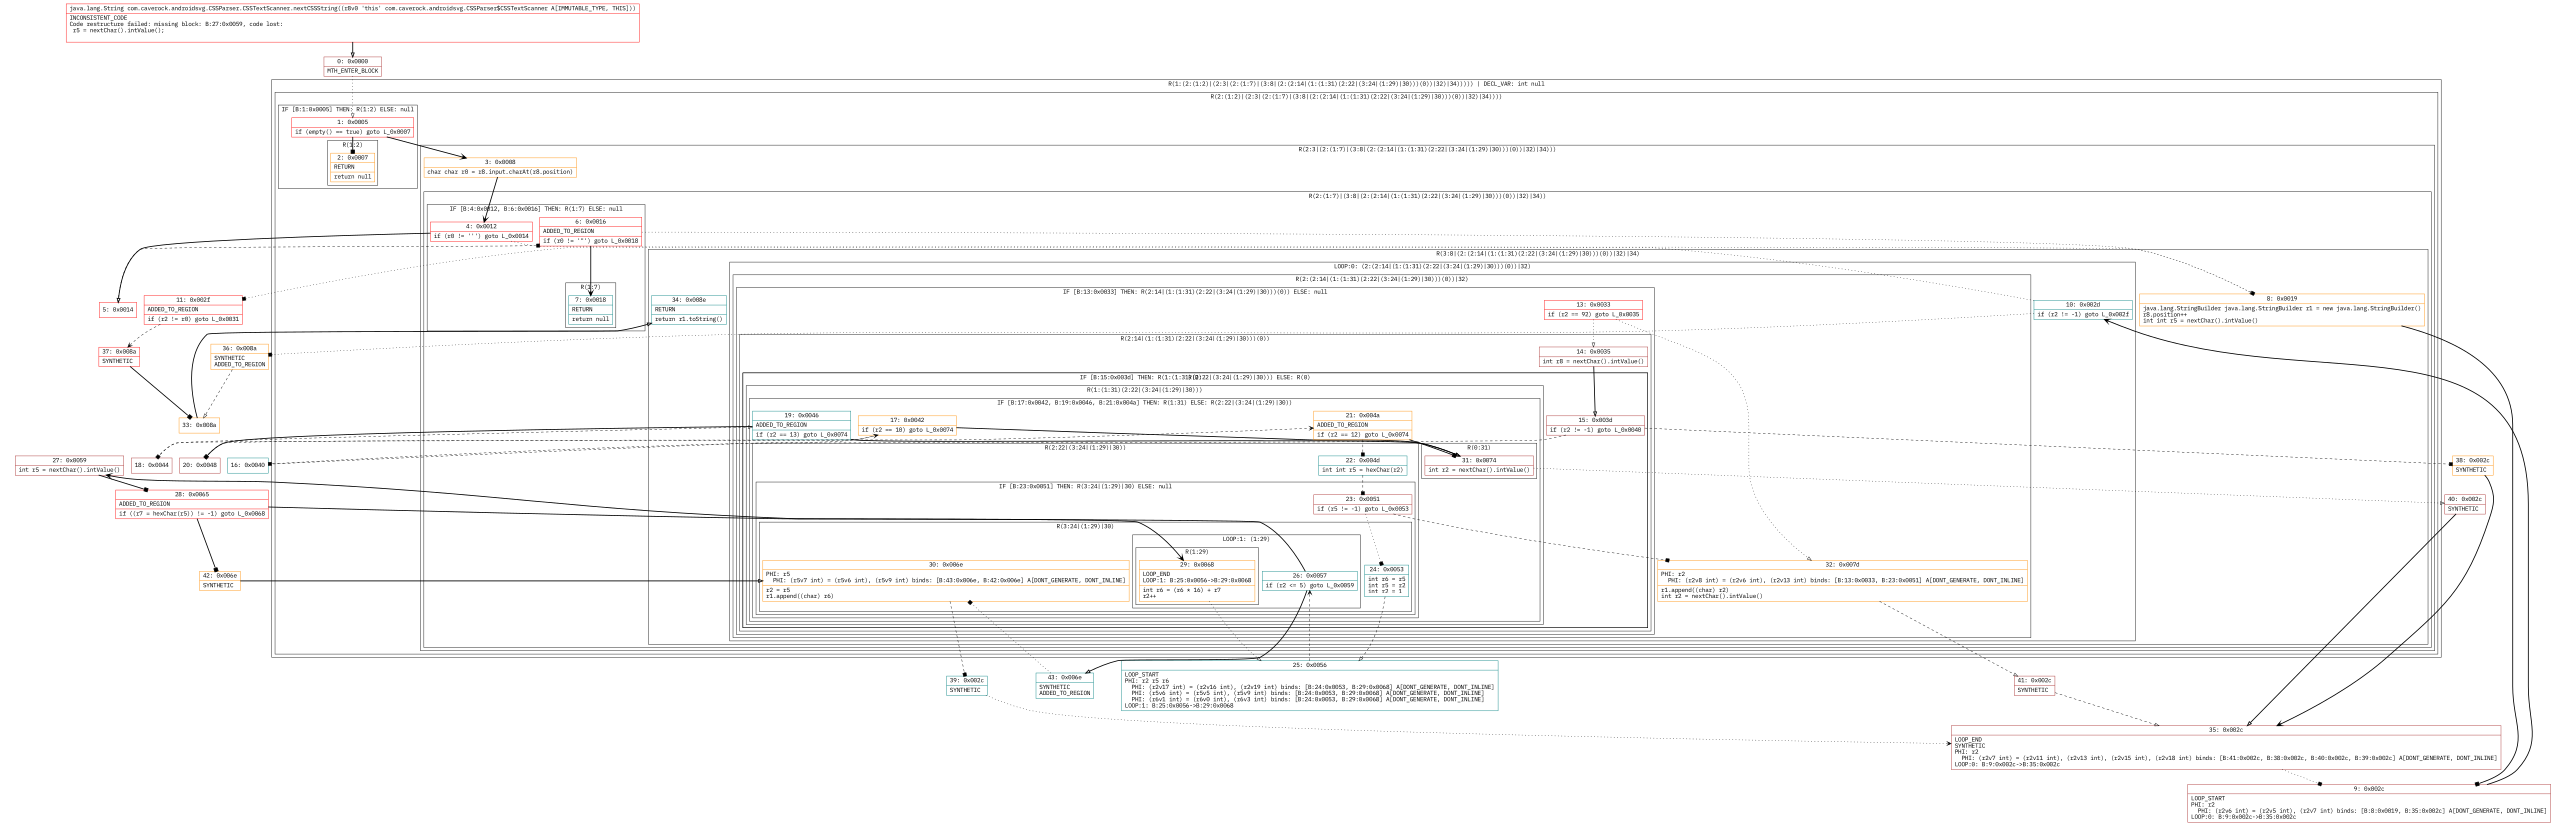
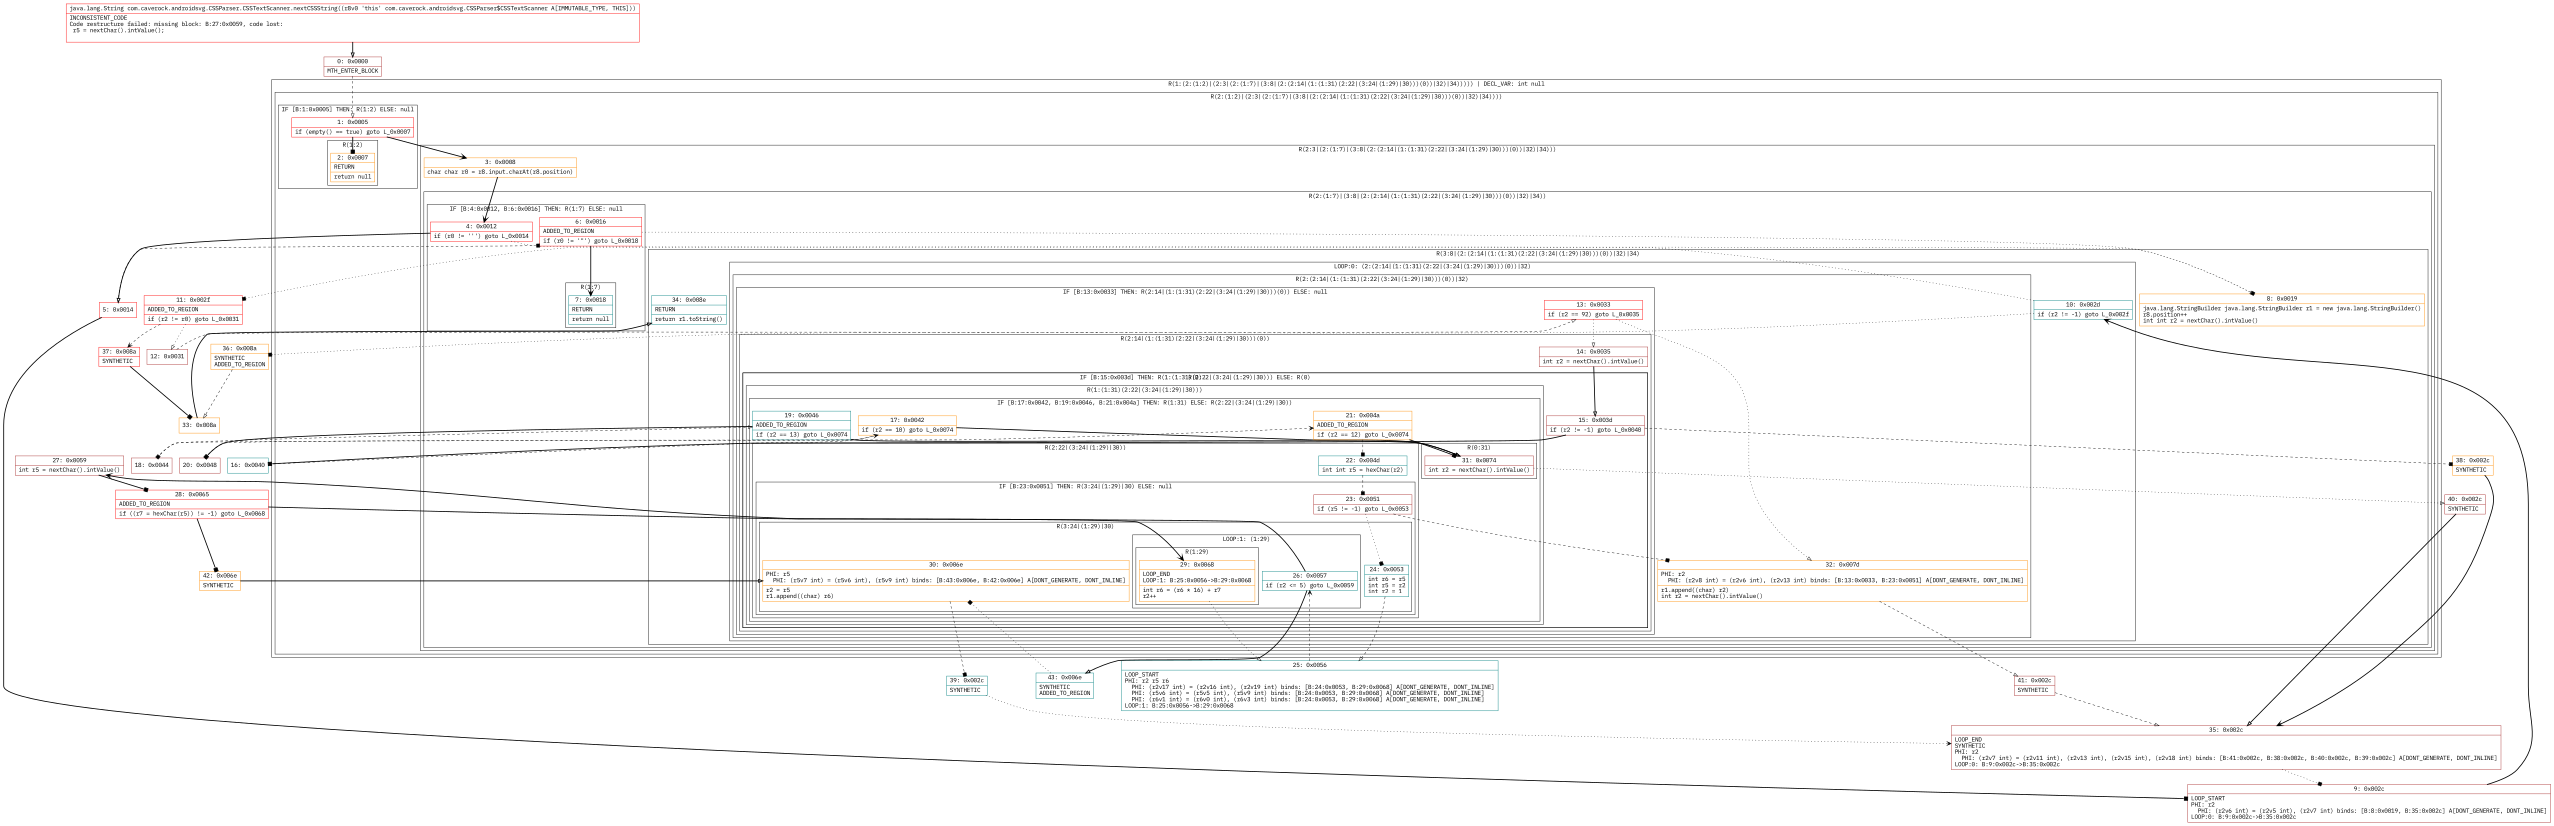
  digraph {
    fontname="IBM Plex Mono"
    node [color=brown fontname="IBM Plex Mono" shape=record]
    edge [arrowhead=onormal fontname="IBM Plex Mono" style=bold]
    n1 [color=darkorange label="{2\:\ 0x0007|RETURN\l|return null\l}"]
    n2 [color=red label="{1\:\ 0x0005|if (empty() == true) goto L_0x0007\l}"]
    n3 [color=teal label="{7\:\ 0x0018|RETURN\l|return null\l}"]
    n4 [color=red label="{4\:\ 0x0012|if (r0 != ''') goto L_0x0014\l}"]
    n5 [color=red label="{6\:\ 0x0016|ADDED_TO_REGION\l|if (r0 != '\"') goto L_0x0018\l}"]
    n6 [label="{31\:\ 0x0074|int r2 = nextChar().intValue()\l}"]
    n7 [color=darkorange label="{29\:\ 0x0068|LOOP_END\lLOOP:1: B:25:0x0056\-\>B:29:0x0068\l|int r6 = (r6 * 16) + r7\lr2++\l}"]
    n8 [color=teal label="{26\:\ 0x0057|if (r2 \<= 5) goto L_0x0059\l}"]
    n9 [color=teal label="{24\:\ 0x0053|int r6 = r5\lint r5 = r2\lint r2 = 1\l}"]
    n10 [color=darkorange label="{30\:\ 0x006e|PHI: r5 \l  PHI: (r5v7 int) = (r5v6 int), (r5v9 int) binds: [B:43:0x006e, B:42:0x006e] A[DONT_GENERATE, DONT_INLINE]\l|r2 = r5\lr1.append((char) r6)\l}"]
    n11 [label="{23\:\ 0x0051|if (r5 != \-1) goto L_0x0053\l}"]
    n12 [color=teal label="{22\:\ 0x004d|int int r5 = hexChar(r2)\l}"]
    n13 [color=darkorange label="{17\:\ 0x0042|if (r2 == 10) goto L_0x0074\l}"]
    n14 [color=teal label="{19\:\ 0x0046|ADDED_TO_REGION\l|if (r2 == 13) goto L_0x0074\l}"]
    n15 [color=darkorange label="{21\:\ 0x004a|ADDED_TO_REGION\l|if (r2 == 12) goto L_0x0074\l}"]
    n16 [label="{15\:\ 0x003d|if (r2 != \-1) goto L_0x0040\l}"]
-   n17 [label="{14\:\ 0x0035|int r8 = nextChar().intValue()\l}"]
+   n17 [label="{14\:\ 0x0035|int r2 = nextChar().intValue()\l}"]
    n18 [color=red label="{13\:\ 0x0033|if (r2 == 92) goto L_0x0035\l}"]
    n19 [color=darkorange label="{32\:\ 0x007d|PHI: r2 \l  PHI: (r2v8 int) = (r2v6 int), (r2v13 int) binds: [B:13:0x0033, B:23:0x0051] A[DONT_GENERATE, DONT_INLINE]\l|r1.append((char) r2)\lint r2 = nextChar().intValue()\l}"]
    n20 [color=teal label="{10\:\ 0x002d|if (r2 != \-1) goto L_0x002f\l}"]
-   n21 [color=darkorange label="{8\:\ 0x0019|java.lang.StringBuilder java.lang.StringBuilder r1 = new java.lang.StringBuilder()\lr8.position++\lint int r5 = nextChar().intValue()\l}"]
+   n21 [color=darkorange label="{8\:\ 0x0019|java.lang.StringBuilder java.lang.StringBuilder r1 = new java.lang.StringBuilder()\lr8.position++\lint int r2 = nextChar().intValue()\l}"]
    n22 [color=teal label="{34\:\ 0x008e|RETURN\l|return r1.toString()\l}"]
    n23 [color=darkorange label="{3\:\ 0x0008|char char r0 = r8.input.charAt(r8.position)\l}"]
    n24 [color=red label="{5\:\ 0x0014}"]
    n25 [label="{40\:\ 0x002c|SYNTHETIC\l}"]
    n26 [color=teal label="{25\:\ 0x0056|LOOP_START\lPHI: r2 r5 r6 \l  PHI: (r2v17 int) = (r2v16 int), (r2v19 int) binds: [B:24:0x0053, B:29:0x0068] A[DONT_GENERATE, DONT_INLINE]\l  PHI: (r5v6 int) = (r5v5 int), (r5v9 int) binds: [B:24:0x0053, B:29:0x0068] A[DONT_GENERATE, DONT_INLINE]\l  PHI: (r6v1 int) = (r6v0 int), (r6v3 int) binds: [B:24:0x0053, B:29:0x0068] A[DONT_GENERATE, DONT_INLINE]\lLOOP:1: B:25:0x0056\-\>B:29:0x0068\l}"]
    n27 [label="{27\:\ 0x0059|int r5 = nextChar().intValue()\l}"]
    n28 [color=teal label="{43\:\ 0x006e|SYNTHETIC\lADDED_TO_REGION\l}"]
    n29 [color=teal label="{39\:\ 0x002c|SYNTHETIC\l}"]
    n30 [label="{18\:\ 0x0044}"]
    n31 [label="{20\:\ 0x0048}"]
    n32 [color=teal label="{16\:\ 0x0040}"]
    n33 [color=darkorange label="{38\:\ 0x002c|SYNTHETIC\l}"]
    n34 [label="{41\:\ 0x002c|SYNTHETIC\l}"]
    n35 [color=red label="{11\:\ 0x002f|ADDED_TO_REGION\l|if (r2 != r0) goto L_0x0031\l}"]
    n36 [color=darkorange label="{36\:\ 0x008a|SYNTHETIC\lADDED_TO_REGION\l}"]
    n37 [label="{9\:\ 0x002c|LOOP_START\lPHI: r2 \l  PHI: (r2v6 int) = (r2v5 int), (r2v7 int) binds: [B:8:0x0019, B:35:0x002c] A[DONT_GENERATE, DONT_INLINE]\lLOOP:0: B:9:0x002c\-\>B:35:0x002c\l}"]
+   n38 [label="{12\:\ 0x0031}"]
    n39 [color=red label="{37\:\ 0x008a|SYNTHETIC\l}"]
    n40 [color=darkorange label="{33\:\ 0x008a}"]
    n41 [label="{35\:\ 0x002c|LOOP_END\lSYNTHETIC\lPHI: r2 \l  PHI: (r2v7 int) = (r2v11 int), (r2v13 int), (r2v15 int), (r2v18 int) binds: [B:41:0x002c, B:38:0x002c, B:40:0x002c, B:39:0x002c] A[DONT_GENERATE, DONT_INLINE]\lLOOP:0: B:9:0x002c\-\>B:35:0x002c\l}"]
    n42 [color=red label="{28\:\ 0x0065|ADDED_TO_REGION\l|if ((r7 = hexChar(r5)) != \-1) goto L_0x0068\l}"]
    n43 [label="{0\:\ 0x0000|MTH_ENTER_BLOCK\l}"]
    n44 [color=darkorange label="{42\:\ 0x006e|SYNTHETIC\l}"]
    n45 [color=red label="{java.lang.String com.caverock.androidsvg.CSSParser.CSSTextScanner.nextCSSString((r8v0 'this' com.caverock.androidsvg.CSSParser$CSSTextScanner A[IMMUTABLE_TYPE, THIS]))  | INCONSISTENT_CODE\lCode restructure failed: missing block: B:27:0x0059, code lost:\l    r5 = nextChar().intValue();\l\l}"]
    subgraph cluster_1 {
      label="R(1:(2:(1:2)|(2:3|(2:(1:7)|(3:8|(2:(2:14|(1:(1:31)(2:22|(3:24|(1:29)|30)))(0))|32)|34))))) | DECL_VAR: int null\l"
      subgraph cluster_2 {
        label="R(2:(1:2)|(2:3|(2:(1:7)|(3:8|(2:(2:14|(1:(1:31)(2:22|(3:24|(1:29)|30)))(0))|32)|34))))"
        subgraph cluster_3 {
          label="IF [B:1:0x0005] THEN: R(1:2) ELSE: null"
          n2
          subgraph cluster_4 {
            label="R(1:2)"
            n1
          }
        }
        subgraph cluster_5 {
          label="R(2:3|(2:(1:7)|(3:8|(2:(2:14|(1:(1:31)(2:22|(3:24|(1:29)|30)))(0))|32)|34)))"
          n23
          subgraph cluster_6 {
            label="R(2:(1:7)|(3:8|(2:(2:14|(1:(1:31)(2:22|(3:24|(1:29)|30)))(0))|32)|34))"
            subgraph cluster_7 {
              label="IF [B:4:0x0012, B:6:0x0016] THEN: R(1:7) ELSE: null"
              n4
              n5
              subgraph cluster_8 {
                label="R(1:7)"
                n3
              }
            }
            subgraph cluster_9 {
              label="R(3:8|(2:(2:14|(1:(1:31)(2:22|(3:24|(1:29)|30)))(0))|32)|34)"
              n21
              n22
              subgraph cluster_10 {
                label="LOOP:0: (2:(2:14|(1:(1:31)(2:22|(3:24|(1:29)|30)))(0))|32)"
                n20
                subgraph cluster_11 {
                  label="R(2:(2:14|(1:(1:31)(2:22|(3:24|(1:29)|30)))(0))|32)"
                  n19
                  subgraph cluster_12 {
                    label="IF [B:13:0x0033] THEN: R(2:14|(1:(1:31)(2:22|(3:24|(1:29)|30)))(0)) ELSE: null"
                    n18
                    subgraph cluster_13 {
                      label="R(2:14|(1:(1:31)(2:22|(3:24|(1:29)|30)))(0))"
                      n17
                      subgraph cluster_14 {
                        label="IF [B:15:0x003d] THEN: R(1:(1:31)(2:22|(3:24|(1:29)|30))) ELSE: R(0)"
                        n16
                        subgraph cluster_15 {
                          label="R(1:(1:31)(2:22|(3:24|(1:29)|30)))"
                          subgraph cluster_16 {
                            label="IF [B:17:0x0042, B:19:0x0046, B:21:0x004a] THEN: R(1:31) ELSE: R(2:22|(3:24|(1:29)|30))"
                            n13
                            n14
                            n15
                            subgraph cluster_17 {
                              label="R(0:31)"
                              n6
                            }
                            subgraph cluster_18 {
                              label="R(2:22|(3:24|(1:29)|30))"
                              n12
                              subgraph cluster_19 {
                                label="IF [B:23:0x0051] THEN: R(3:24|(1:29)|30) ELSE: null"
                                n11
                                subgraph cluster_20 {
                                  label="R(3:24|(1:29)|30)"
                                  n9
                                  n10
                                  subgraph cluster_21 {
                                    label="LOOP:1: (1:29)"
                                    n8
                                    subgraph cluster_22 {
                                      label="R(1:29)"
                                      n7
                                    }
                                  }
                                }
                              }
                            }
                          }
                        }
                        subgraph cluster_23 {
                          label="R(0)"
                        }
                      }
                    }
                  }
                }
              }
            }
          }
        }
      }
    }
    n2 -> n1 [arrowhead=box]
    n2 -> n23 [arrowhead=vee]
    n4 -> n21 [arrowhead=box style=dotted]
    n4 -> n24
    n5 -> n3 [arrowhead=vee]
    n5 -> n21 [style=dotted]
    n6 -> n25 [style=dotted]
    n7 -> n26 [style=dotted]
    n8 -> n27 [arrowhead=vee]
    n8 -> n28
    n9 -> n26 [style=dashed]
    n10 -> n29 [arrowhead=box style=dashed]
    n11 -> n9 [arrowhead=box style=dotted]
    n11 -> n19 [arrowhead=box style=dashed]
    n12 -> n11 [arrowhead=box style=dashed]
    n13 -> n6
    n13 -> n30 [arrowhead=box style=dashed]
    n14 -> n6
    n14 -> n31 [arrowhead=box]
    n15 -> n6 [arrowhead=box]
    n15 -> n12 [arrowhead=box style=dashed]
-   n16 -> n32 [arrowhead=box style=dashed]
+   n16 -> n32 [arrowhead=box]
    n16 -> n33 [arrowhead=box style=dashed]
    n17 -> n16
    n18 -> n17 [style=dotted]
    n18 -> n19 [style=dotted]
    n19 -> n34 [style=dashed]
    n20 -> n35 [arrowhead=box style=dotted]
    n20 -> n36 [arrowhead=box style=dotted]
-   n21 -> n37 [arrowhead=box]
+   n24 -> n37 [arrowhead=box]
    n23 -> n4 [arrowhead=vee]
    n24 -> n5 [arrowhead=box style=dashed]
    n25 -> n41
    n26 -> n8 [arrowhead=vee style=dashed]
    n27 -> n42 [arrowhead=box]
    n28 -> n10 [arrowhead=box style=dotted]
    n29 -> n41 [arrowhead=vee style=dotted]
    n30 -> n14 [style=dashed]
    n31 -> n15 [arrowhead=vee style=dashed]
    n32 -> n13 [arrowhead=vee style=dashed]
    n33 -> n41 [arrowhead=vee]
    n34 -> n41 [style=dashed]
+   n35 -> n38 [style=dotted]
    n35 -> n39 [arrowhead=vee style=dashed]
    n36 -> n40 [style=dashed]
    n37 -> n20 [arrowhead=vee]
+   n38 -> n18 [style=dashed]
    n39 -> n40 [arrowhead=box]
    n40 -> n22
    n41 -> n37 [arrowhead=box style=dotted]
    n42 -> n7 [arrowhead=vee]
    n42 -> n44 [arrowhead=box]
-   n43 -> n2 [style=dotted]
+   n43 -> n2 [style=dashed]
    n44 -> n10
    n45 -> n43
  }
